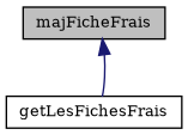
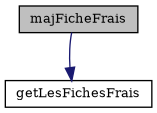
  digraph {
    rankdir=TB
    fontname="DejaVu Serif"
    node [color=black fontname="DejaVu Serif" fontsize=10 shape=record style=filled]
    n1 [fillcolor=grey75 fontcolor=black height=0.2 label=majFicheFrais width=0.4]
    n2 [fillcolor=white height=0.2 label=getLesFichesFrais width=0.4]
-   n2 -> n1 [color=midnightblue fontname="DejaVu Serif" fontsize=10 labelfontname=Helvetica labelfontsize=10 style=solid]
+   n1 -> n2 [color=midnightblue fontname="DejaVu Serif" fontsize=10 labelfontname=Helvetica labelfontsize=10 style=solid]
  }
